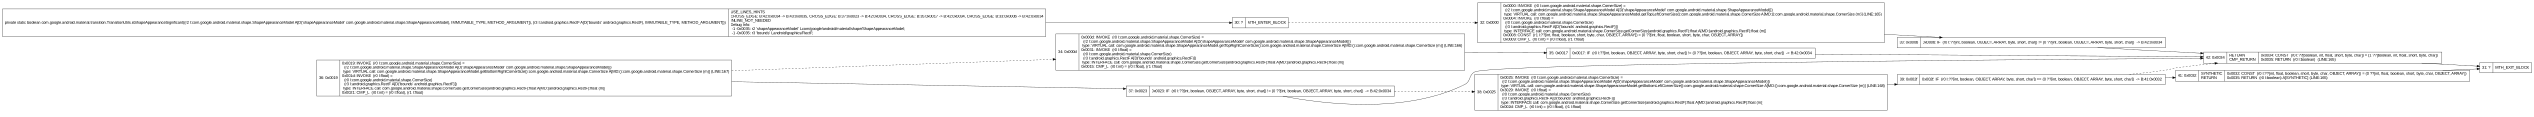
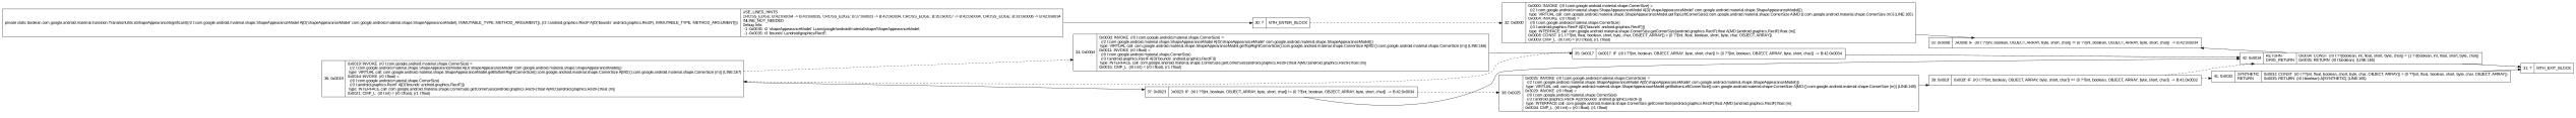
  digraph {
    fontname="Liberation Sans"
    rankdir=LR
    node [fontname="Liberation Sans" shape=record]
    edge [fontname="Liberation Sans"]
    n1 [label="{30\:\ ?|MTH_ENTER_BLOCK\l}"]
    n2 [label="{32\:\ 0x0000|0x0000: INVOKE  (r0 I:com.google.android.material.shape.CornerSize) = \l  (r2 I:com.google.android.material.shape.ShapeAppearanceModel A[D('shapeAppearanceModel' com.google.android.material.shape.ShapeAppearanceModel)])\l type: VIRTUAL call: com.google.android.material.shape.ShapeAppearanceModel.getTopLeftCornerSize():com.google.android.material.shape.CornerSize A[MD:():com.google.android.material.shape.CornerSize (m)] (LINE:165)\l0x0004: INVOKE  (r0 I:float) = \l  (r0 I:com.google.android.material.shape.CornerSize)\l  (r3 I:android.graphics.RectF A[D('bounds' android.graphics.RectF)])\l type: INTERFACE call: com.google.android.material.shape.CornerSize.getCornerSize(android.graphics.RectF):float A[MD:(android.graphics.RectF):float (m)]\l0x0008: CONST  (r1 I:??[int, float, boolean, short, byte, char, OBJECT, ARRAY]) = (0 ??[int, float, boolean, short, byte, char, OBJECT, ARRAY]) \l0x0009: CMP_L  (r0 I:int) = (r0 I:float), (r1 I:float) \l}"]
    n3 [label="{33\:\ 0x000b|0x000b: IF  (r0 I:??[int, boolean, OBJECT, ARRAY, byte, short, char]) != (0 ??[int, boolean, OBJECT, ARRAY, byte, short, char])  \-\> B:42:0x0034 \l}"]
-   n4 [label="{42\:\ 0x0034|RETURN\lCMP_RETURN\l|0x0034: CONST  (r0 I:??[boolean, int, float, short, byte, char]) = (1 ??[boolean, int, float, short, byte, char]) \l0x0035: RETURN  (r0 I:boolean)  (LINE:165)\l}"]
-   n5 [label="{34\:\ 0x000d|0x000d: INVOKE  (r0 I:com.google.android.material.shape.CornerSize) = \l  (r2 I:com.google.android.material.shape.ShapeAppearanceModel A[D('shapeAppearanceModel' com.google.android.material.shape.ShapeAppearanceModel)])\l type: VIRTUAL call: com.google.android.material.shape.ShapeAppearanceModel.getTopRightCornerSize():com.google.android.material.shape.CornerSize A[MD:():com.google.android.material.shape.CornerSize (m)] (LINE:166)\l0x0031: INVOKE  (r0 I:float) = \l  (r0 I:com.google.android.material.shape.CornerSize)\l  (r3 I:android.graphics.RectF A[D('bounds' android.graphics.RectF)])\l type: INTERFACE call: com.google.android.material.shape.CornerSize.getCornerSize(android.graphics.RectF):float A[MD:(android.graphics.RectF):float (m)]\l0x0015: CMP_L  (r0 I:int) = (r0 I:float), (r1 I:float) \l}"]
+   n4 [label="{42\:\ 0x0034|RETURN\lORIG_RETURN\l|0x0034: CONST  (r0 I:??[boolean, int, float, short, byte, char]) = (1 ??[boolean, int, float, short, byte, char]) \l0x0035: RETURN  (r0 I:boolean)  (LINE:165)\l}"]
+   n5 [label="{34\:\ 0x000d|0x000d: INVOKE  (r0 I:com.google.android.material.shape.CornerSize) = \l  (r2 I:com.google.android.material.shape.ShapeAppearanceModel A[D('shapeAppearanceModel' com.google.android.material.shape.ShapeAppearanceModel)])\l type: VIRTUAL call: com.google.android.material.shape.ShapeAppearanceModel.getTopRightCornerSize():com.google.android.material.shape.CornerSize A[MD:():com.google.android.material.shape.CornerSize (m)] (LINE:166)\l0x0011: INVOKE  (r0 I:float) = \l  (r0 I:com.google.android.material.shape.CornerSize)\l  (r3 I:android.graphics.RectF A[D('bounds' android.graphics.RectF)])\l type: INTERFACE call: com.google.android.material.shape.CornerSize.getCornerSize(android.graphics.RectF):float A[MD:(android.graphics.RectF):float (m)]\l0x0015: CMP_L  (r0 I:int) = (r0 I:float), (r1 I:float) \l}"]
    n6 [label="{35\:\ 0x0017|0x0017: IF  (r0 I:??[int, boolean, OBJECT, ARRAY, byte, short, char]) != (0 ??[int, boolean, OBJECT, ARRAY, byte, short, char])  \-\> B:42:0x0034 \l}"]
    n7 [label="{31\:\ ?|MTH_EXIT_BLOCK\l}"]
    n8 [label="{36\:\ 0x0019|0x0019: INVOKE  (r0 I:com.google.android.material.shape.CornerSize) = \l  (r2 I:com.google.android.material.shape.ShapeAppearanceModel A[D('shapeAppearanceModel' com.google.android.material.shape.ShapeAppearanceModel)])\l type: VIRTUAL call: com.google.android.material.shape.ShapeAppearanceModel.getBottomRightCornerSize():com.google.android.material.shape.CornerSize A[MD:():com.google.android.material.shape.CornerSize (m)] (LINE:167)\l0x001d: INVOKE  (r0 I:float) = \l  (r0 I:com.google.android.material.shape.CornerSize)\l  (r3 I:android.graphics.RectF A[D('bounds' android.graphics.RectF)])\l type: INTERFACE call: com.google.android.material.shape.CornerSize.getCornerSize(android.graphics.RectF):float A[MD:(android.graphics.RectF):float (m)]\l0x0021: CMP_L  (r0 I:int) = (r0 I:float), (r1 I:float) \l}"]
    n9 [label="{37\:\ 0x0023|0x0023: IF  (r0 I:??[int, boolean, OBJECT, ARRAY, byte, short, char]) != (0 ??[int, boolean, OBJECT, ARRAY, byte, short, char])  \-\> B:42:0x0034 \l}"]
    n10 [label="{38\:\ 0x0025|0x0025: INVOKE  (r0 I:com.google.android.material.shape.CornerSize) = \l  (r2 I:com.google.android.material.shape.ShapeAppearanceModel A[D('shapeAppearanceModel' com.google.android.material.shape.ShapeAppearanceModel)])\l type: VIRTUAL call: com.google.android.material.shape.ShapeAppearanceModel.getBottomLeftCornerSize():com.google.android.material.shape.CornerSize A[MD:():com.google.android.material.shape.CornerSize (m)] (LINE:168)\l0x3029: INVOKE  (r0 I:float) = \l  (r0 I:com.google.android.material.shape.CornerSize)\l  (r3 I:android.graphics.RectF A[D('bounds' android.graphics.RectF)])\l type: INTERFACE call: com.google.android.material.shape.CornerSize.getCornerSize(android.graphics.RectF):float A[MD:(android.graphics.RectF):float (m)]\l0x002d: CMP_L  (r0 I:int) = (r0 I:float), (r1 I:float) \l}"]
    n11 [label="{39\:\ 0x002f|0x002f: IF  (r0 I:??[int, boolean, OBJECT, ARRAY, byte, short, char]) == (0 ??[int, boolean, OBJECT, ARRAY, byte, short, char])  \-\> B:41:0x0032 \l}"]
    n12 [label="{41\:\ 0x0032|SYNTHETIC\lRETURN\l|0x0032: CONST  (r0 I:??[int, float, boolean, short, byte, char, OBJECT, ARRAY]) = (0 ??[int, float, boolean, short, byte, char, OBJECT, ARRAY]) \l0x0035: RETURN  (r0 I:boolean) A[SYNTHETIC] (LINE:165)\l}"]
    n13 [label="{private static boolean com.google.android.material.transition.TransitionUtils.isShapeAppearanceSignificant((r2 I:com.google.android.material.shape.ShapeAppearanceModel A[D('shapeAppearanceModel' com.google.android.material.shape.ShapeAppearanceModel), IMMUTABLE_TYPE, METHOD_ARGUMENT]), (r3 I:android.graphics.RectF A[D('bounds' android.graphics.RectF), IMMUTABLE_TYPE, METHOD_ARGUMENT]))  | USE_LINES_HINTS\lCROSS_EDGE: B:42:0x0034 \-\> B:43:0x0035, CROSS_EDGE: B:37:0x0023 \-\> B:42:0x0034, CROSS_EDGE: B:35:0x0017 \-\> B:42:0x0034, CROSS_EDGE: B:33:0x000b \-\> B:42:0x0034\lINLINE_NOT_NEEDED\lDebug Info:\l  \-1 \-0x0035: r2 'shapeAppearanceModel' Lcom\/google\/android\/material\/shape\/ShapeAppearanceModel;\l  \-1 \-0x0035: r3 'bounds' Landroid\/graphics\/RectF;\l}"]
    n1 -> n2 [style=dashed]
    n2 -> n3
-   n3 -> n4
+   n4 -> n3
    n4 -> n7
    n5 -> n6
    n6 -> n4
+   n6 -> n8 [style=dashed]
    n8 -> n5 [style=dashed]
    n8 -> n9
    n9 -> n4
    n9 -> n10 [style=dashed]
    n10 -> n11
    n11 -> n4 [style=dashed]
-   n11 -> n12
+   n11 -> n12 [style=dashed]
    n12 -> n7
    n13 -> n1
  }
